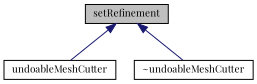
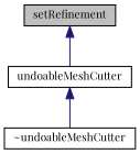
  digraph {
    fontname="Playfair Display"
    rankdir=TB
    node [color=black fontname="Playfair Display" fontsize=10 shape=record]
    edge [color=midnightblue dir=back fontname="Playfair Display" fontsize=10 labelfontname=Helvetica labelfontsize=10 style=solid]
    n1 [fillcolor=grey75 fontcolor=black height=0.2 label=setRefinement style=filled width=0.4]
    n2 [height=0.2 label=undoableMeshCutter width=0.4]
    n3 [height=0.2 label="~undoableMeshCutter" width=0.4]
    n1 -> n2
-   n1 -> n3
+   n2 -> n3
  }
